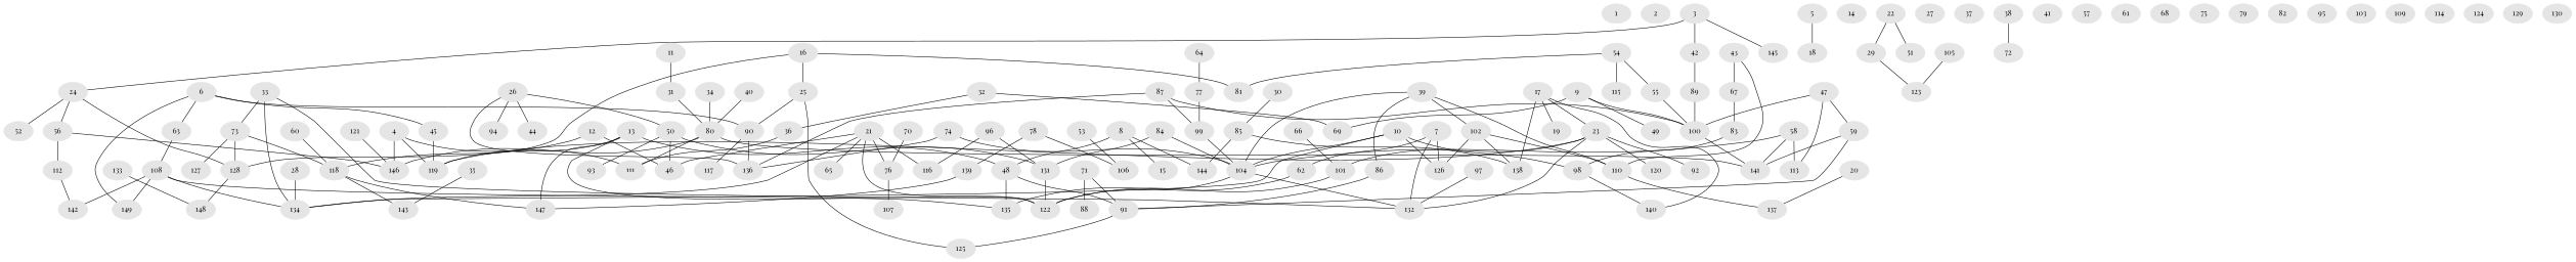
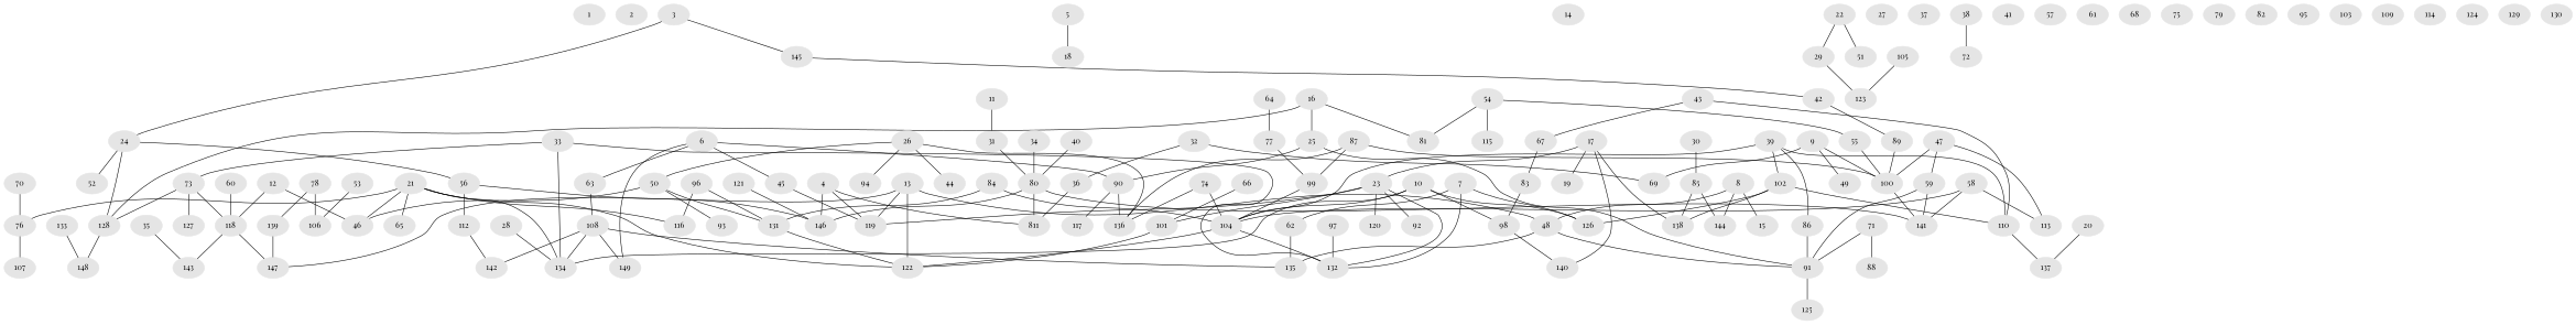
  graph {
    fontname="Playfair Display"
    node [color=gray90 fontname="Playfair Display" style=filled]
    edge [fontname="Playfair Display"]
    1
    2
    3
    24
    42
    145
    128
    52
    56
    89
    4
-   111
+   111 [label=811]
    119
    146
    5
    18
    6
    45
    63
    90
    149
    108
    136
    117
    7
    62
    126
    132
    135
    8
    15
    48
    144
    91
    9
    49
    69
    100
    141
    10
    98
    104
    134
    140
    122
    11
    31
    80
    12
    46
    118
    147
    143
    13
    14
    16
    25
    81
    148
    17
    19
    23
    138
    92
    101
    120
    20
    137
    21
    65
    76
    116
    107
    22
    29
    51
    123
    112
    125
    26
    44
    50
    94
    93
    131
    27
    28
    30
    85
    32
    36
    33
    73
    127
    34
    35
    37
    38
    72
    39
    86
    102
    110
    40
    41
    43
    67
    83
    47
    59
    113
    53
    106
    54
    55
    115
    142
    57
    58
    60
    61
    64
    77
    99
    66
    68
    70
    71
    88
    74
    75
    78
    139
    79
    82
    84
    87
    95
    96
    97
    103
    105
    109
    114
    121
    124
    129
    130
    133
    3 -- 24
-   3 -- 42
+   145 -- 42
    3 -- 145
    24 -- 128
    24 -- 52
    24 -- 56
    42 -- 89
    128 -- 148
    56 -- 146
    56 -- 112
    89 -- 100
    4 -- 111
    4 -- 119
    4 -- 146
    5 -- 18
    6 -- 45
    6 -- 63
    6 -- 90
    6 -- 149
    45 -- 119
    63 -- 108
    90 -- 136
    90 -- 117
    108 -- 149
    108 -- 135
    108 -- 134
    108 -- 142
    7 -- 62
    7 -- 126
    7 -- 132
    62 -- 135
    8 -- 15
    8 -- 48
    8 -- 144
    48 -- 135
    48 -- 91
    91 -- 125
    9 -- 49
    9 -- 69
    9 -- 100
    100 -- 141
    10 -- 126
    10 -- 98
    10 -- 104
    10 -- 134
    98 -- 140
    104 -- 132
    104 -- 122
    11 -- 31
    31 -- 80
    80 -- 111
    80 -- 146
    80 -- 141
    12 -- 46
    12 -- 118
    118 -- 147
    118 -- 143
    13 -- 119
    13 -- 48
    13 -- 122
    13 -- 147
    16 -- 128
    16 -- 25
    16 -- 81
    25 -- 90
-   25 -- 125
+   25 -- 91
    17 -- 140
    17 -- 19
    17 -- 23
    17 -- 138
    23 -- 119
    23 -- 132
    23 -- 92
    23 -- 101
    23 -- 120
    101 -- 122
    20 -- 137
    21 -- 134
    21 -- 122
    21 -- 46
    21 -- 65
    21 -- 76
    21 -- 116
    76 -- 107
    22 -- 29
    22 -- 51
    29 -- 123
    112 -- 142
    26 -- 136
    26 -- 44
    26 -- 50
    26 -- 94
    50 -- 46
    50 -- 93
    50 -- 131
    131 -- 122
    28 -- 134
    30 -- 85
    85 -- 144
    85 -- 138
    32 -- 69
    32 -- 36
    36 -- 111
    33 -- 132
    33 -- 134
    33 -- 73
    73 -- 128
    73 -- 118
    73 -- 127
    34 -- 80
    35 -- 143
    38 -- 72
    39 -- 104
    39 -- 86
    39 -- 102
    39 -- 110
    86 -- 91
    102 -- 126
    102 -- 138
    102 -- 110
    110 -- 137
    40 -- 80
    43 -- 110
    43 -- 67
    67 -- 83
    83 -- 98
    47 -- 100
    47 -- 59
    47 -- 113
    59 -- 91
    59 -- 141
    53 -- 106
    54 -- 81
    54 -- 55
    54 -- 115
    55 -- 100
    58 -- 141
    58 -- 104
    58 -- 113
    60 -- 118
    64 -- 77
    77 -- 99
    99 -- 104
    66 -- 101
    70 -- 76
    71 -- 91
    71 -- 88
    74 -- 136
    74 -- 104
    78 -- 106
    78 -- 139
    139 -- 147
    84 -- 104
    84 -- 131
    87 -- 136
    87 -- 100
    87 -- 99
    96 -- 116
    96 -- 131
    97 -- 132
    105 -- 123
    121 -- 146
    133 -- 148
  }
